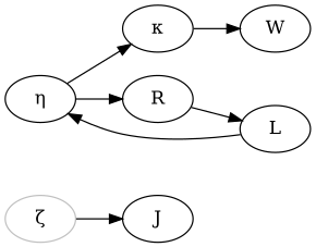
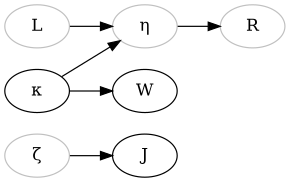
  digraph {
    rankdir=LR
    n1 [color=grey label="ζ"]
    J
-   n3 [color=black label="η"]
+   n3 [color=grey label="η"]
    n4 [color=black label="κ"]
-   R
+   R [color=grey]
    W
-   L
+   L [color=grey]
    n1 -> J
-   n3 -> n4
+   n4 -> n3
    n3 -> R
    n4 -> W
-   R -> L
    L -> n3
  }
